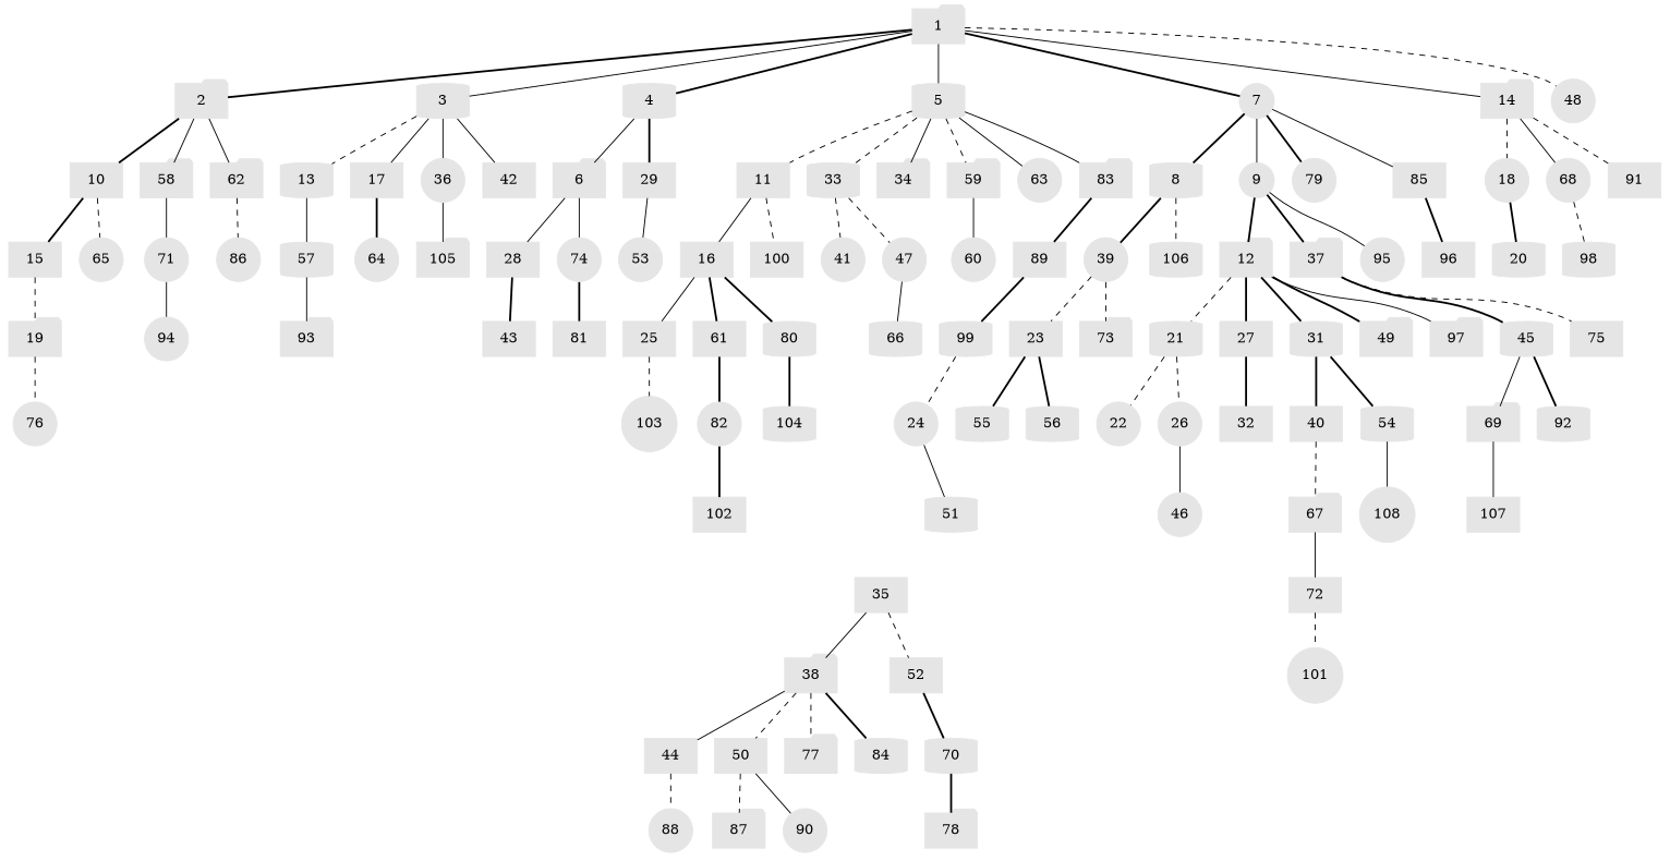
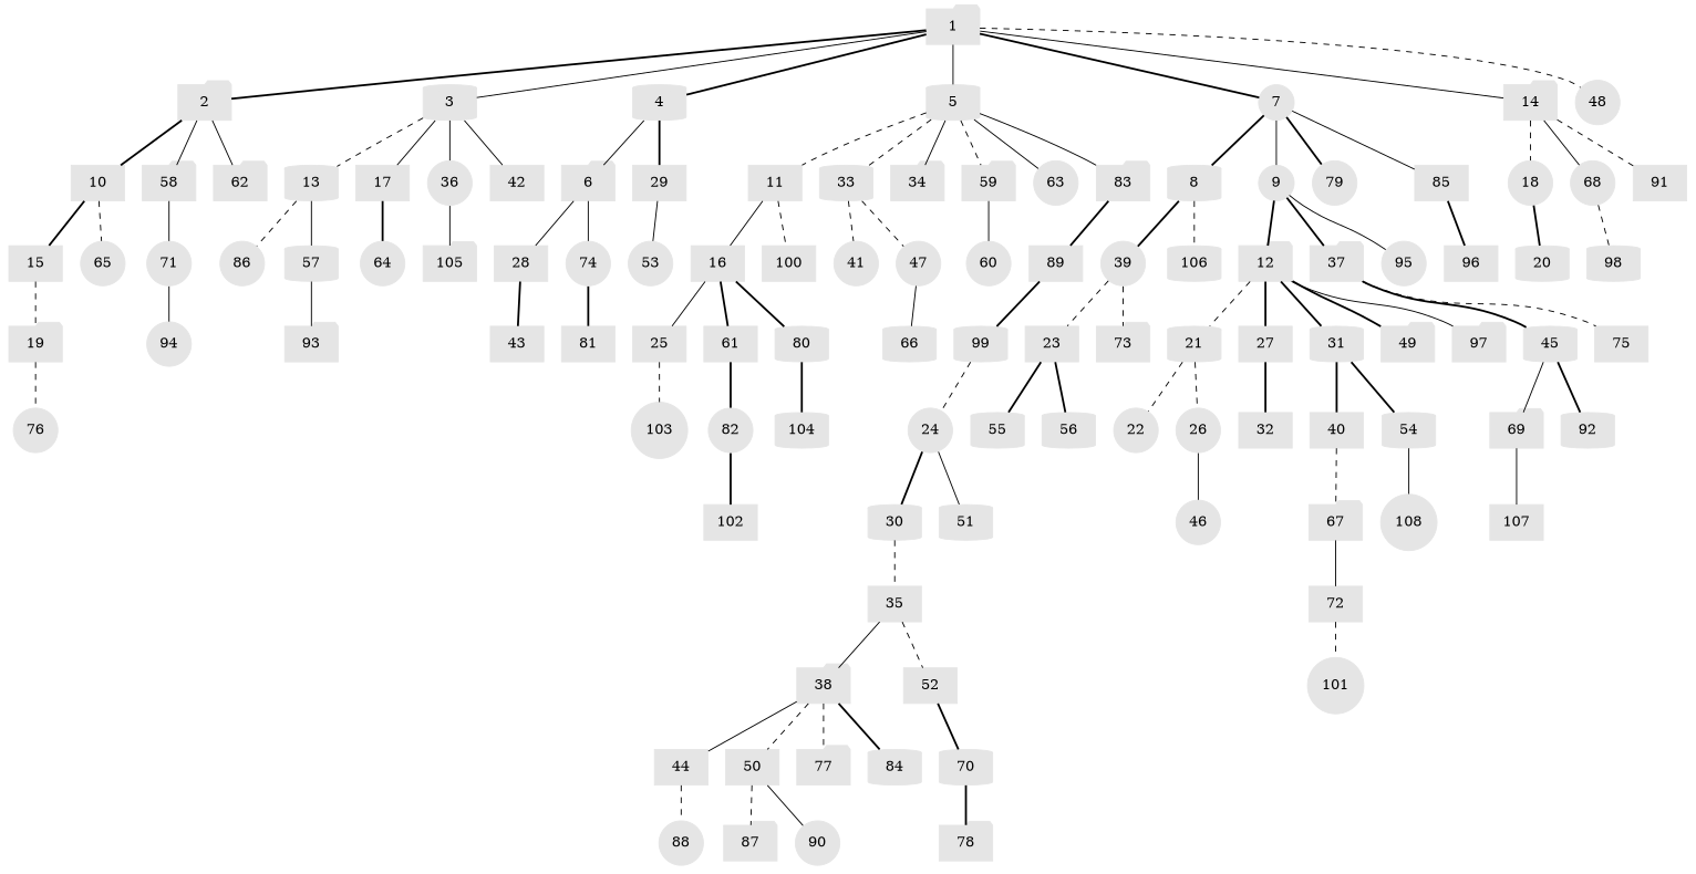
  graph {
    node [color=gray90 shape=circle style=filled]
    edge [style=solid]
    1 [shape=folder]
    2 [shape=folder]
    3 [shape=cylinder]
    4 [shape=cylinder]
    5 [shape=cylinder]
    7
    14 [shape=folder]
    48
    10 [shape=box]
    58 [shape=folder]
    62 [shape=folder]
    13 [shape=cylinder]
    17 [shape=box]
    36
    42 [shape=box]
    6 [shape=folder]
    29 [shape=box]
    11 [shape=box]
    33 [shape=cylinder]
    34 [shape=folder]
    59 [shape=folder]
    63
    83 [shape=folder]
    8 [shape=cylinder]
    9
    79
    85 [shape=box]
    18
    68
    91 [shape=box]
    15 [shape=box]
    65
    71
    86
    57 [shape=cylinder]
    64
    105 [shape=folder]
    28 [shape=box]
    74
    53
    16 [shape=box]
    100 [shape=box]
    41
    47
    60
    89 [shape=box]
    43 [shape=box]
    81 [shape=box]
    39
    106 [shape=cylinder]
    12 [shape=folder]
    37 [shape=folder]
    95
    96 [shape=box]
    23 [shape=box]
    73 [shape=folder]
    21 [shape=cylinder]
    27 [shape=box]
    31 [shape=cylinder]
    49 [shape=folder]
    97 [shape=folder]
    45 [shape=cylinder]
    75 [shape=box]
    19 [shape=folder]
    25 [shape=box]
    61 [shape=box]
    80 [shape=cylinder]
    22
    26
    32 [shape=box]
    40 [shape=box]
    54 [shape=cylinder]
    93 [shape=folder]
    20 [shape=cylinder]
    98 [shape=cylinder]
    76
    103
    82
    104 [shape=cylinder]
    55 [shape=cylinder]
    56 [shape=cylinder]
    46
+   30 [shape=cylinder]
    24
    51 [shape=cylinder]
    35 [shape=box]
    38 [shape=folder]
    52 [shape=box]
    67 [shape=folder]
    108
    66 [shape=cylinder]
    44 [shape=box]
    50 [shape=box]
    77 [shape=folder]
    84 [shape=cylinder]
    70 [shape=cylinder]
    69 [shape=folder]
    92 [shape=cylinder]
    88
    87 [shape=folder]
    90
    72 [shape=box]
    107 [shape=box]
    78 [shape=folder]
    94
    102 [shape=box]
    101
    99 [shape=cylinder]
    1 -- 2 [style=bold]
    1 -- 3
    1 -- 4 [style=bold]
    1 -- 5
    1 -- 7 [style=bold]
    1 -- 14
    1 -- 48 [style=dashed]
    2 -- 10 [style=bold]
    2 -- 58
    2 -- 62
    3 -- 13 [style=dashed]
    3 -- 17
    3 -- 36
    3 -- 42
    4 -- 6
    4 -- 29 [style=bold]
    5 -- 11 [style=dashed]
    5 -- 33 [style=dashed]
    5 -- 34
    5 -- 59 [style=dashed]
    5 -- 63
    5 -- 83
    7 -- 8 [style=bold]
    7 -- 9
    7 -- 79 [style=bold]
    7 -- 85
    14 -- 18 [style=dashed]
    14 -- 68
    14 -- 91 [style=dashed]
    10 -- 15 [style=bold]
    10 -- 65 [style=dashed]
    58 -- 71
-   62 -- 86 [style=dashed]
+   13 -- 86 [style=dashed]
    13 -- 57
    17 -- 64 [style=bold]
    36 -- 105
    6 -- 28
    6 -- 74
    29 -- 53
    11 -- 16
    11 -- 100 [style=dashed]
    33 -- 41 [style=dashed]
    33 -- 47 [style=dashed]
    59 -- 60
    83 -- 89 [style=bold]
    8 -- 39 [style=bold]
    8 -- 106 [style=dashed]
    9 -- 12 [style=bold]
    9 -- 37 [style=bold]
    9 -- 95
    85 -- 96 [style=bold]
    18 -- 20 [style=bold]
    68 -- 98 [style=dashed]
    15 -- 19 [style=dashed]
    71 -- 94
    57 -- 93
    28 -- 43 [style=bold]
    74 -- 81 [style=bold]
    16 -- 25
    16 -- 61 [style=bold]
    16 -- 80 [style=bold]
    47 -- 66
    89 -- 99 [style=bold]
    39 -- 23 [style=dashed]
    39 -- 73 [style=dashed]
    12 -- 21 [style=dashed]
    12 -- 27 [style=bold]
    12 -- 31 [style=bold]
    12 -- 49 [style=bold]
    12 -- 97
    37 -- 45 [style=bold]
    37 -- 75 [style=dashed]
    23 -- 55 [style=bold]
    23 -- 56 [style=bold]
    21 -- 22 [style=dashed]
    21 -- 26 [style=dashed]
    27 -- 32 [style=bold]
    31 -- 40 [style=bold]
    31 -- 54 [style=bold]
    45 -- 69
    45 -- 92 [style=bold]
    19 -- 76 [style=dashed]
    25 -- 103 [style=dashed]
    61 -- 82 [style=bold]
    80 -- 104 [style=bold]
    26 -- 46
    40 -- 67 [style=dashed]
    54 -- 108
    82 -- 102 [style=bold]
+   30 -- 35 [style=dashed]
+   24 -- 30 [style=bold]
    24 -- 51
    35 -- 38
    35 -- 52 [style=dashed]
    38 -- 44
    38 -- 50 [style=dashed]
    38 -- 77 [style=dashed]
    38 -- 84 [style=bold]
    52 -- 70 [style=bold]
    67 -- 72
    44 -- 88 [style=dashed]
    50 -- 87 [style=dashed]
    50 -- 90
    70 -- 78 [style=bold]
    69 -- 107
    72 -- 101 [style=dashed]
    99 -- 24 [style=dashed]
  }
